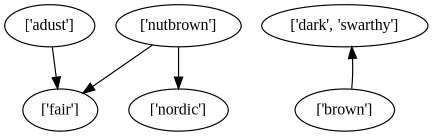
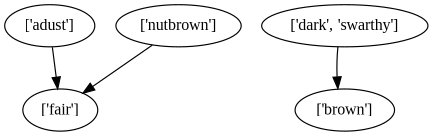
  strict digraph {
    fontname="Liberation Serif"
    node [fontname="Liberation Serif"]
    edge [fontname="Liberation Serif"]
    "['nutbrown']"
    "['fair']"
-   "['nordic']"
    "['adust']"
    "['dark', 'swarthy']"
    "['brown']"
    "['nutbrown']" -> "['fair']"
-   "['nutbrown']" -> "['nordic']"
    "['adust']" -> "['fair']"
-   "['brown']" -> "['dark', 'swarthy']"
+   "['dark', 'swarthy']" -> "['brown']"
  }
